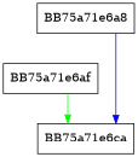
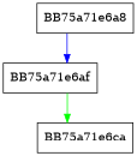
  digraph {
    splines=ortho
    node [shape=box]
    BB75a71e6af
    BB75a71e6ca
    BB75a71e6a8
    BB75a71e6af -> BB75a71e6ca [color=green]
-   BB75a71e6a8 -> BB75a71e6ca [color=blue]
+   BB75a71e6a8 -> BB75a71e6af [color=blue]
  }
